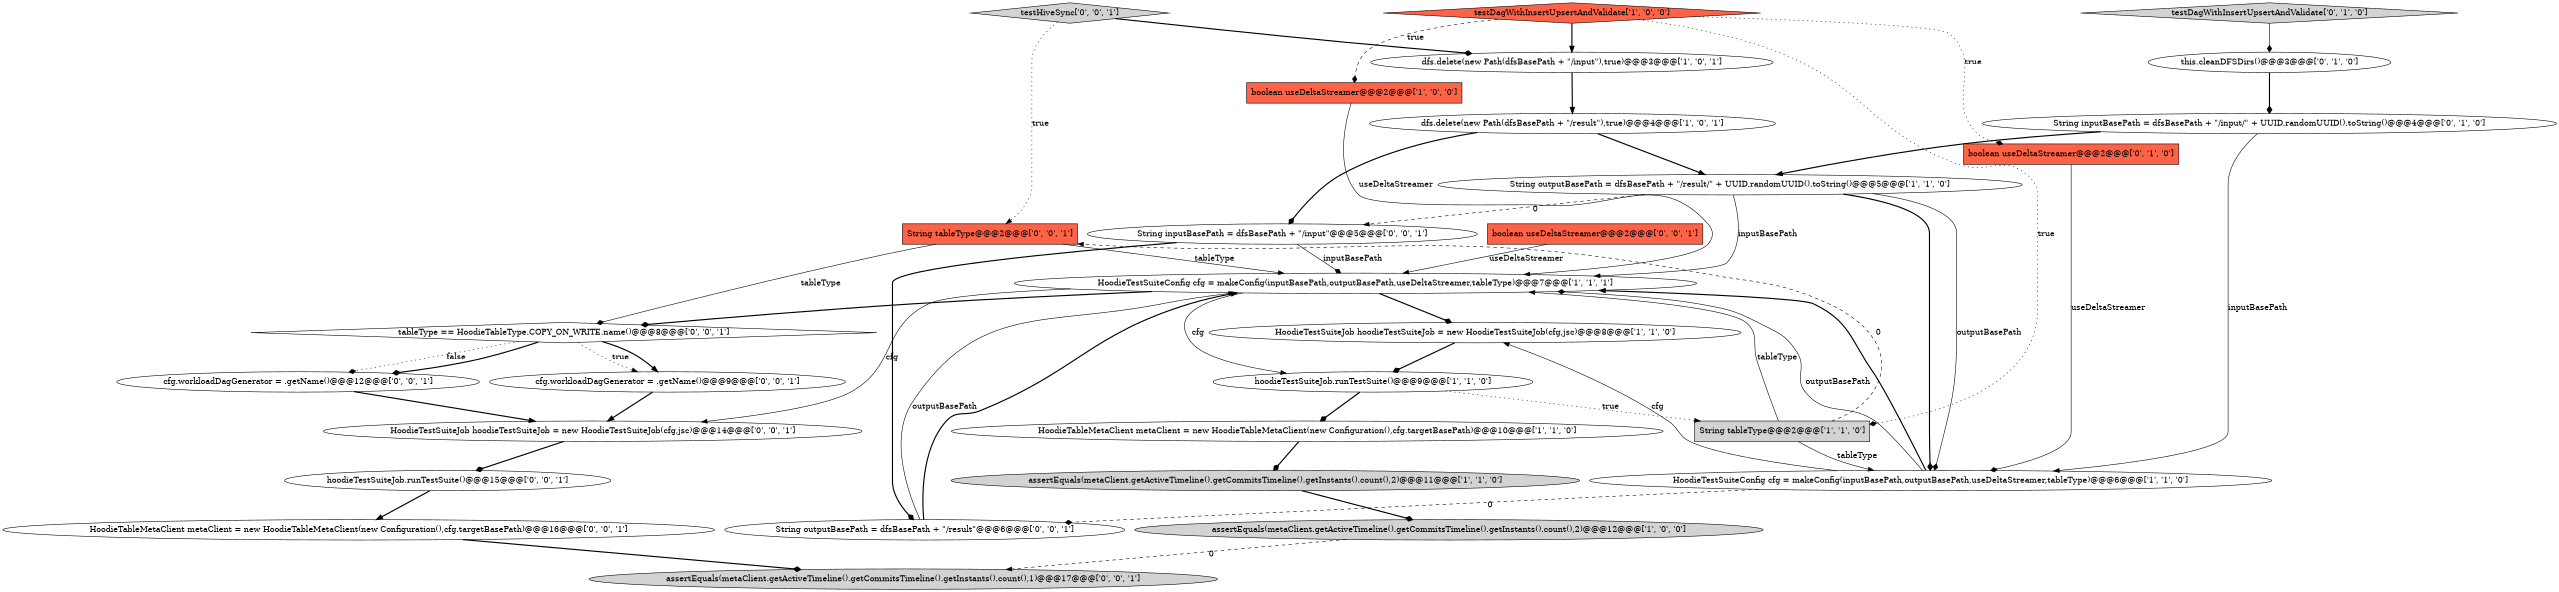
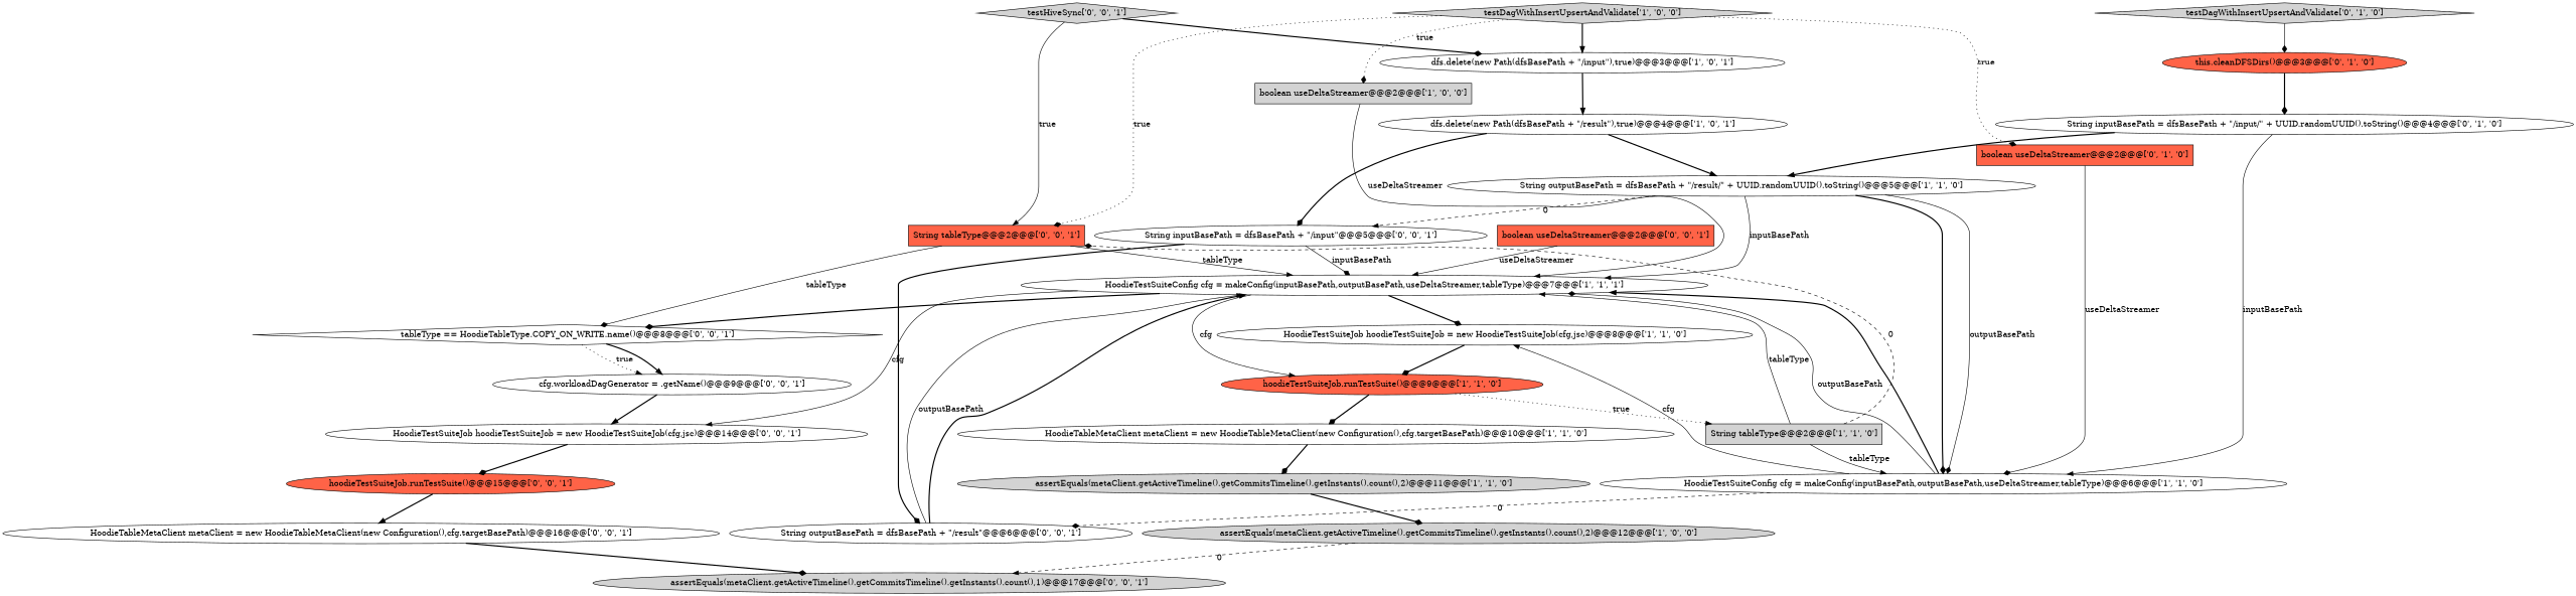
  digraph {
    node [fillcolor=white shape=ellipse style=filled]
    edge [arrowhead=normal style=bold]
    n1 [fillcolor=lightgray label="testHiveSync['0', '0', '1']" shape=diamond]
    n2 [fillcolor=tomato label="String tableType@@@2@@@['0', '0', '1']" shape=box]
    n3 [label="dfs.delete(new Path(dfsBasePath + \"/input\"),true)@@@3@@@['1', '0', '1']"]
    n4 [label="tableType == HoodieTableType.COPY_ON_WRITE.name()@@@8@@@['0', '0', '1']" shape=diamond]
    n5 [label="HoodieTestSuiteConfig cfg = makeConfig(inputBasePath,outputBasePath,useDeltaStreamer,tableType)@@@7@@@['1', '1', '1']"]
    n6 [fillcolor=tomato label="boolean useDeltaStreamer@@@2@@@['0', '0', '1']" shape=box]
    n7 [label="dfs.delete(new Path(dfsBasePath + \"/result\"),true)@@@4@@@['1', '0', '1']"]
-   n8 [label="cfg.workloadDagGenerator = .getName()@@@12@@@['0', '0', '1']"]
    n9 [label="cfg.workloadDagGenerator = .getName()@@@9@@@['0', '0', '1']"]
    n10 [label="HoodieTestSuiteJob hoodieTestSuiteJob = new HoodieTestSuiteJob(cfg,jsc)@@@14@@@['0', '0', '1']"]
    n11 [label="String inputBasePath = dfsBasePath + \"/input/\" + UUID.randomUUID().toString()@@@4@@@['0', '1', '0']"]
    n12 [label="String outputBasePath = dfsBasePath + \"/result/\" + UUID.randomUUID().toString()@@@5@@@['1', '1', '0']"]
    n13 [label="HoodieTestSuiteConfig cfg = makeConfig(inputBasePath,outputBasePath,useDeltaStreamer,tableType)@@@6@@@['1', '1', '0']"]
    n14 [label="String inputBasePath = dfsBasePath + \"/input\"@@@5@@@['0', '0', '1']"]
    n15 [label="HoodieTestSuiteJob hoodieTestSuiteJob = new HoodieTestSuiteJob(cfg,jsc)@@@8@@@['1', '1', '0']"]
    n16 [label="String outputBasePath = dfsBasePath + \"/result\"@@@6@@@['0', '0', '1']"]
    n17 [fillcolor=lightgray label="String tableType@@@2@@@['1', '1', '0']" shape=box]
-   n18 [label="hoodieTestSuiteJob.runTestSuite()@@@9@@@['1', '1', '0']"]
+   n18 [fillcolor=tomato label="hoodieTestSuiteJob.runTestSuite()@@@9@@@['1', '1', '0']"]
    n19 [fillcolor=lightgray label="assertEquals(metaClient.getActiveTimeline().getCommitsTimeline().getInstants().count(),2)@@@12@@@['1', '0', '0']"]
    n20 [fillcolor=lightgray label="assertEquals(metaClient.getActiveTimeline().getCommitsTimeline().getInstants().count(),1)@@@17@@@['0', '0', '1']"]
    n21 [label="HoodieTableMetaClient metaClient = new HoodieTableMetaClient(new Configuration(),cfg.targetBasePath)@@@16@@@['0', '0', '1']"]
-   n22 [fillcolor=tomato label="boolean useDeltaStreamer@@@2@@@['1', '0', '0']" shape=box]
-   n23 [label="hoodieTestSuiteJob.runTestSuite()@@@15@@@['0', '0', '1']"]
+   n22 [fillcolor=lightgray label="boolean useDeltaStreamer@@@2@@@['1', '0', '0']" shape=box]
+   n23 [fillcolor=tomato label="hoodieTestSuiteJob.runTestSuite()@@@15@@@['0', '0', '1']"]
    n24 [label="HoodieTableMetaClient metaClient = new HoodieTableMetaClient(new Configuration(),cfg.targetBasePath)@@@10@@@['1', '1', '0']"]
    n25 [fillcolor=lightgray label="testDagWithInsertUpsertAndValidate['0', '1', '0']" shape=diamond]
-   n26 [label="this.cleanDFSDirs()@@@3@@@['0', '1', '0']"]
+   n26 [fillcolor=tomato label="this.cleanDFSDirs()@@@3@@@['0', '1', '0']"]
    n27 [fillcolor=tomato label="boolean useDeltaStreamer@@@2@@@['0', '1', '0']" shape=box]
    n28 [fillcolor=lightgray label="assertEquals(metaClient.getActiveTimeline().getCommitsTimeline().getInstants().count(),2)@@@11@@@['1', '1', '0']"]
-   n29 [fillcolor=tomato label="testDagWithInsertUpsertAndValidate['1', '0', '0']" shape=diamond]
-   n1 -> n2 [label=true style=dotted]
+   n29 [fillcolor=lightgray label="testDagWithInsertUpsertAndValidate['1', '0', '0']" shape=diamond]
+   n1 -> n2 [label=true style=solid]
    n1 -> n3 [arrowhead=diamond]
    n2 -> n4 [arrowhead=diamond label=tableType style=solid]
    n2 -> n5 [label=tableType style=solid]
    n3 -> n7
-   n4 -> n8 [arrowhead=diamond label=false style=dotted]
-   n4 -> n8 [arrowhead=diamond]
    n4 -> n9
    n4 -> n9 [label=true style=dotted]
    n5 -> n4 [arrowhead=diamond]
    n5 -> n10 [label=cfg style=solid]
    n5 -> n15 [arrowhead=diamond]
    n5 -> n18 [label=cfg style=solid]
    n6 -> n5 [label=useDeltaStreamer style=solid]
    n7 -> n12
    n7 -> n14 [arrowhead=diamond]
-   n8 -> n10
    n9 -> n10
    n10 -> n23 [arrowhead=diamond]
    n11 -> n12
    n11 -> n13 [label=inputBasePath style=solid]
    n12 -> n5 [label=inputBasePath style=solid]
    n12 -> n13 [arrowhead=diamond]
    n12 -> n13 [arrowhead=diamond label=outputBasePath style=solid]
    n12 -> n14 [label=0 style=dashed]
    n13 -> n5
    n13 -> n5 [arrowhead=diamond label=outputBasePath style=solid]
    n13 -> n15 [label=cfg style=solid]
    n13 -> n16 [arrowhead=diamond label=0 style=dashed]
    n14 -> n5 [arrowhead=diamond label=inputBasePath style=solid]
    n14 -> n16 [arrowhead=diamond]
    n15 -> n18 [arrowhead=diamond]
    n16 -> n5
    n16 -> n5 [label=outputBasePath style=solid]
-   n17 -> n2 [label=0 style=dashed]
+   n17 -> n2 [arrowhead=diamond label=0 style=dashed]
    n17 -> n5 [label=tableType style=solid]
    n17 -> n13 [label=tableType style=solid]
    n18 -> n17 [label=true style=dotted]
    n18 -> n24 [arrowhead=diamond]
    n19 -> n20 [label=0 style=dashed]
    n21 -> n20 [arrowhead=diamond]
    n22 -> n5 [label=useDeltaStreamer style=solid]
    n23 -> n21
    n24 -> n28 [arrowhead=diamond]
    n25 -> n26 [arrowhead=diamond style=solid]
    n26 -> n11 [arrowhead=diamond]
    n27 -> n13 [arrowhead=diamond label=useDeltaStreamer style=solid]
    n28 -> n19 [arrowhead=diamond]
    n29 -> n3
-   n29 -> n17 [arrowhead=diamond label=true style=dotted]
-   n29 -> n22 [arrowhead=diamond label=true style=dashed]
+   n29 -> n2 [arrowhead=diamond label=true style=dotted]
+   n29 -> n22 [arrowhead=diamond label=true style=dotted]
    n29 -> n27 [arrowhead=diamond label=true style=dotted]
  }
